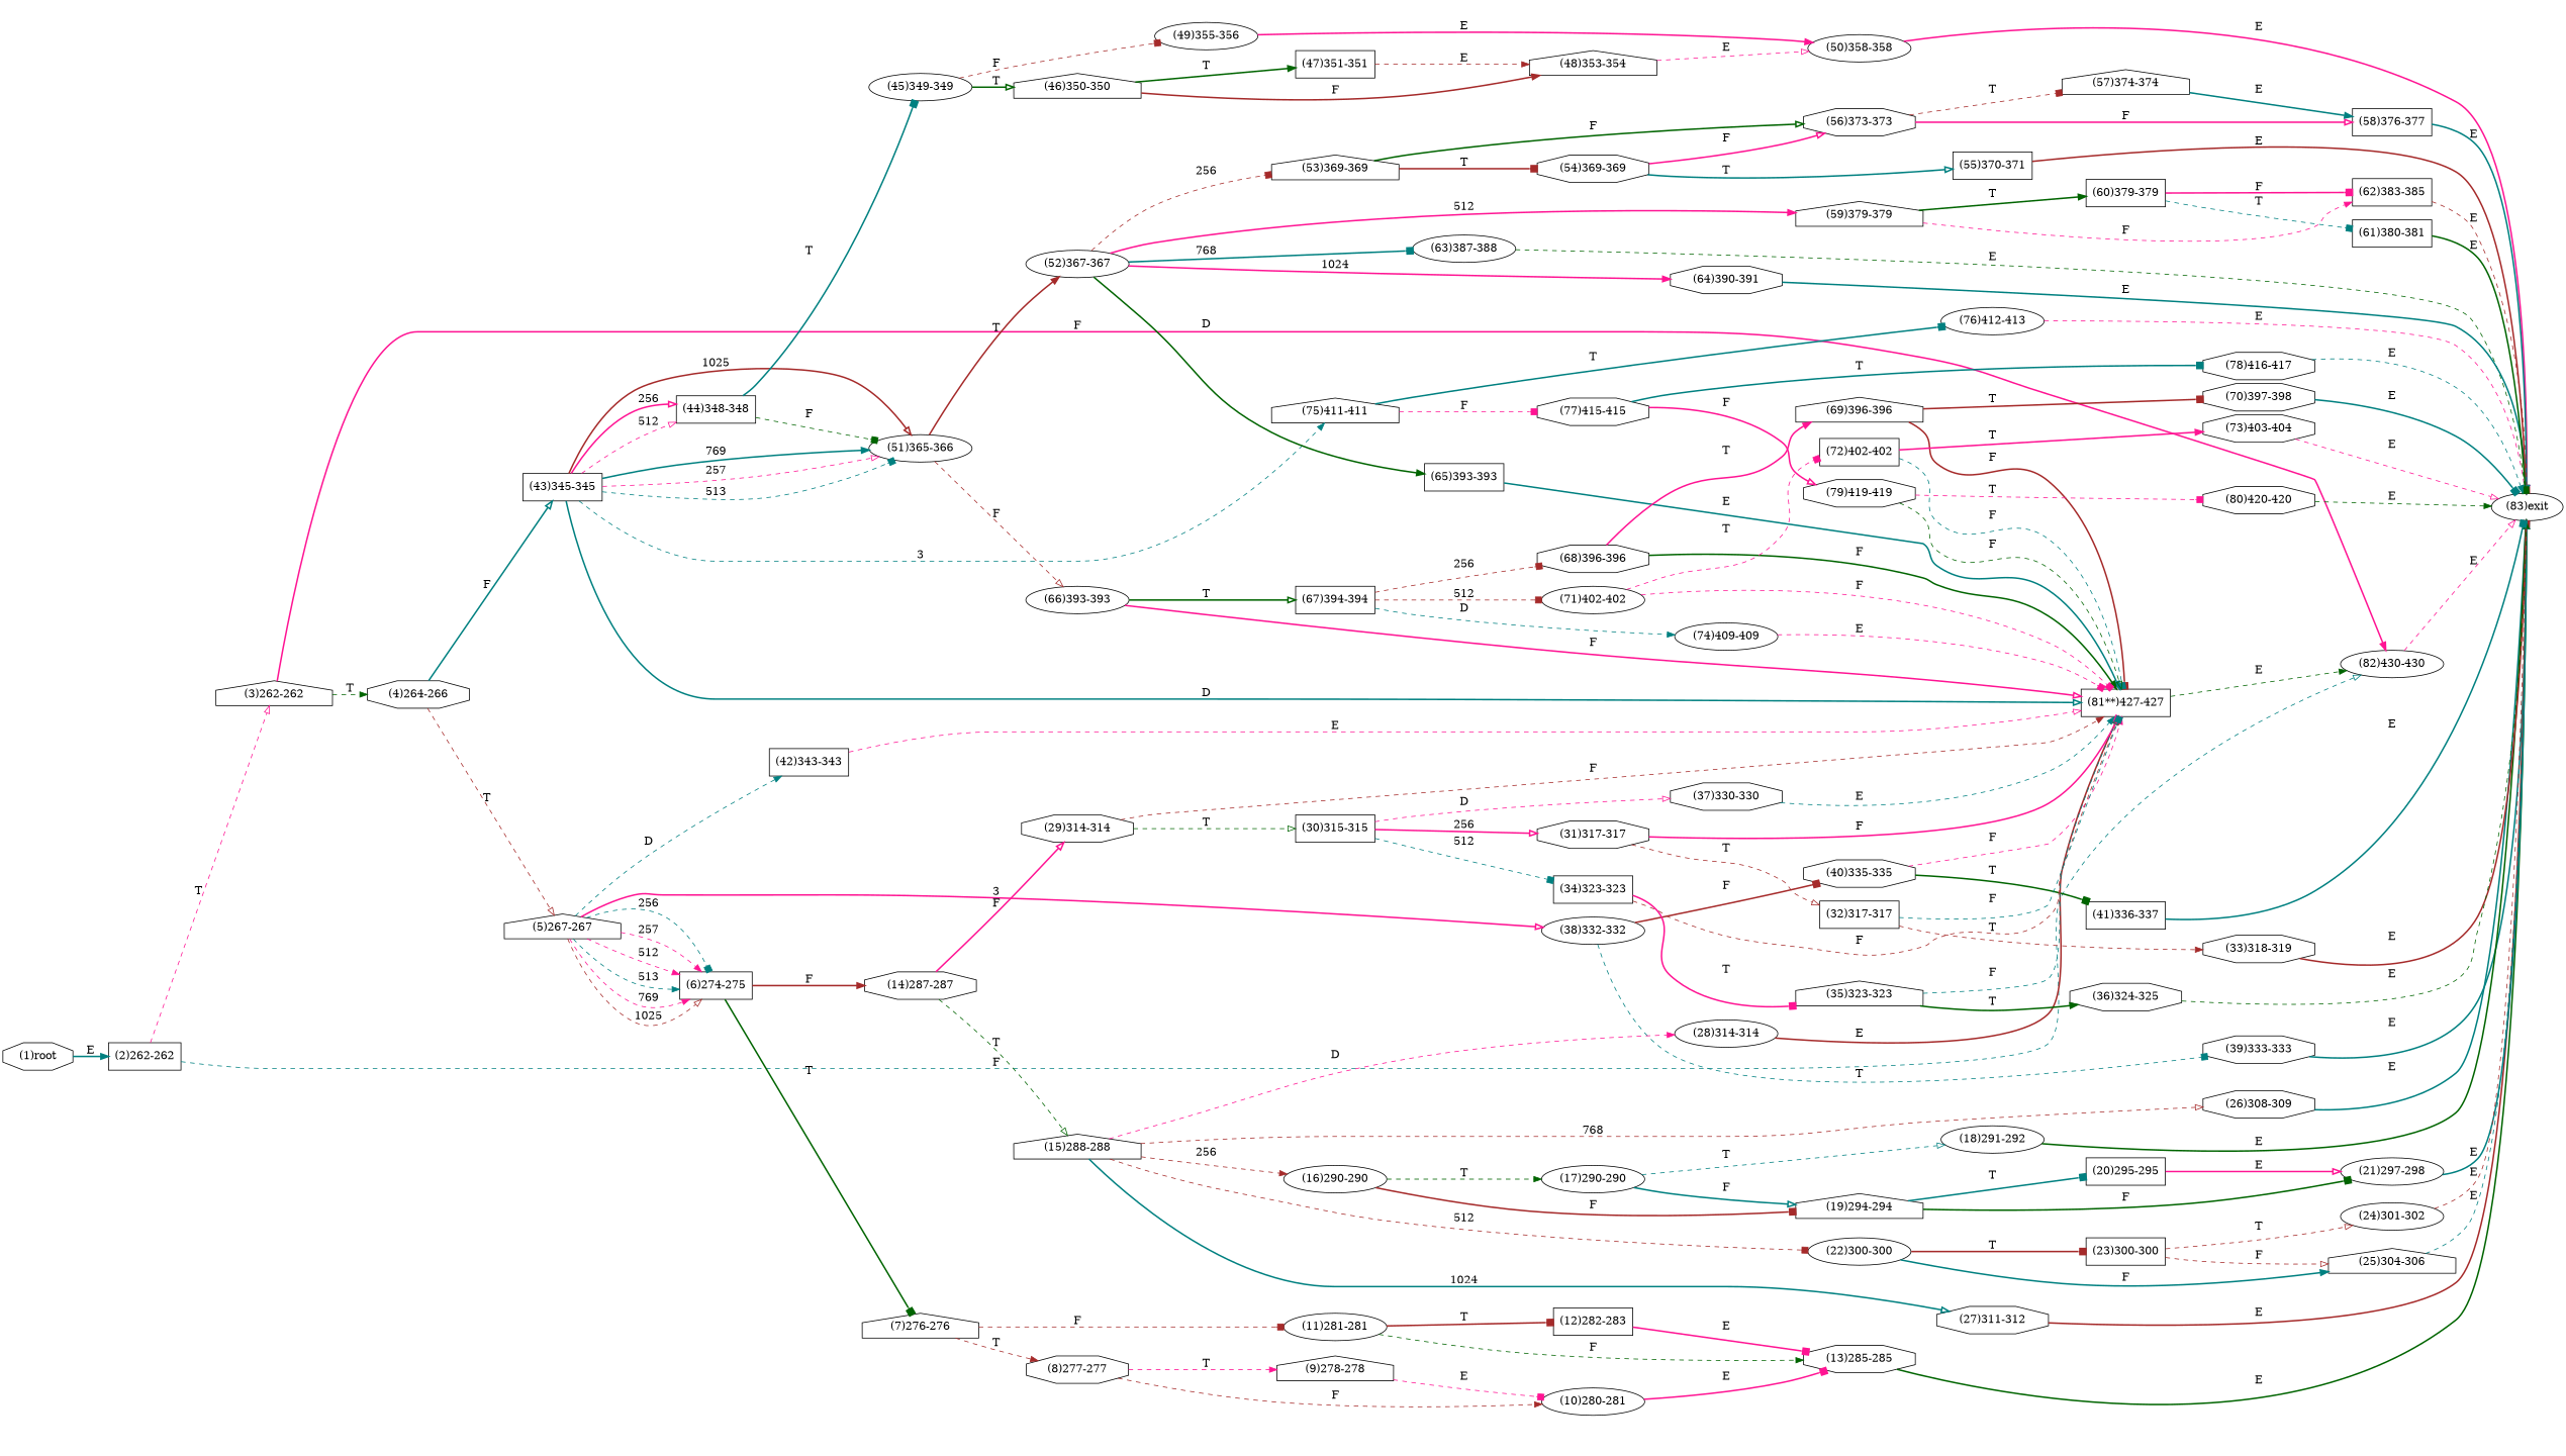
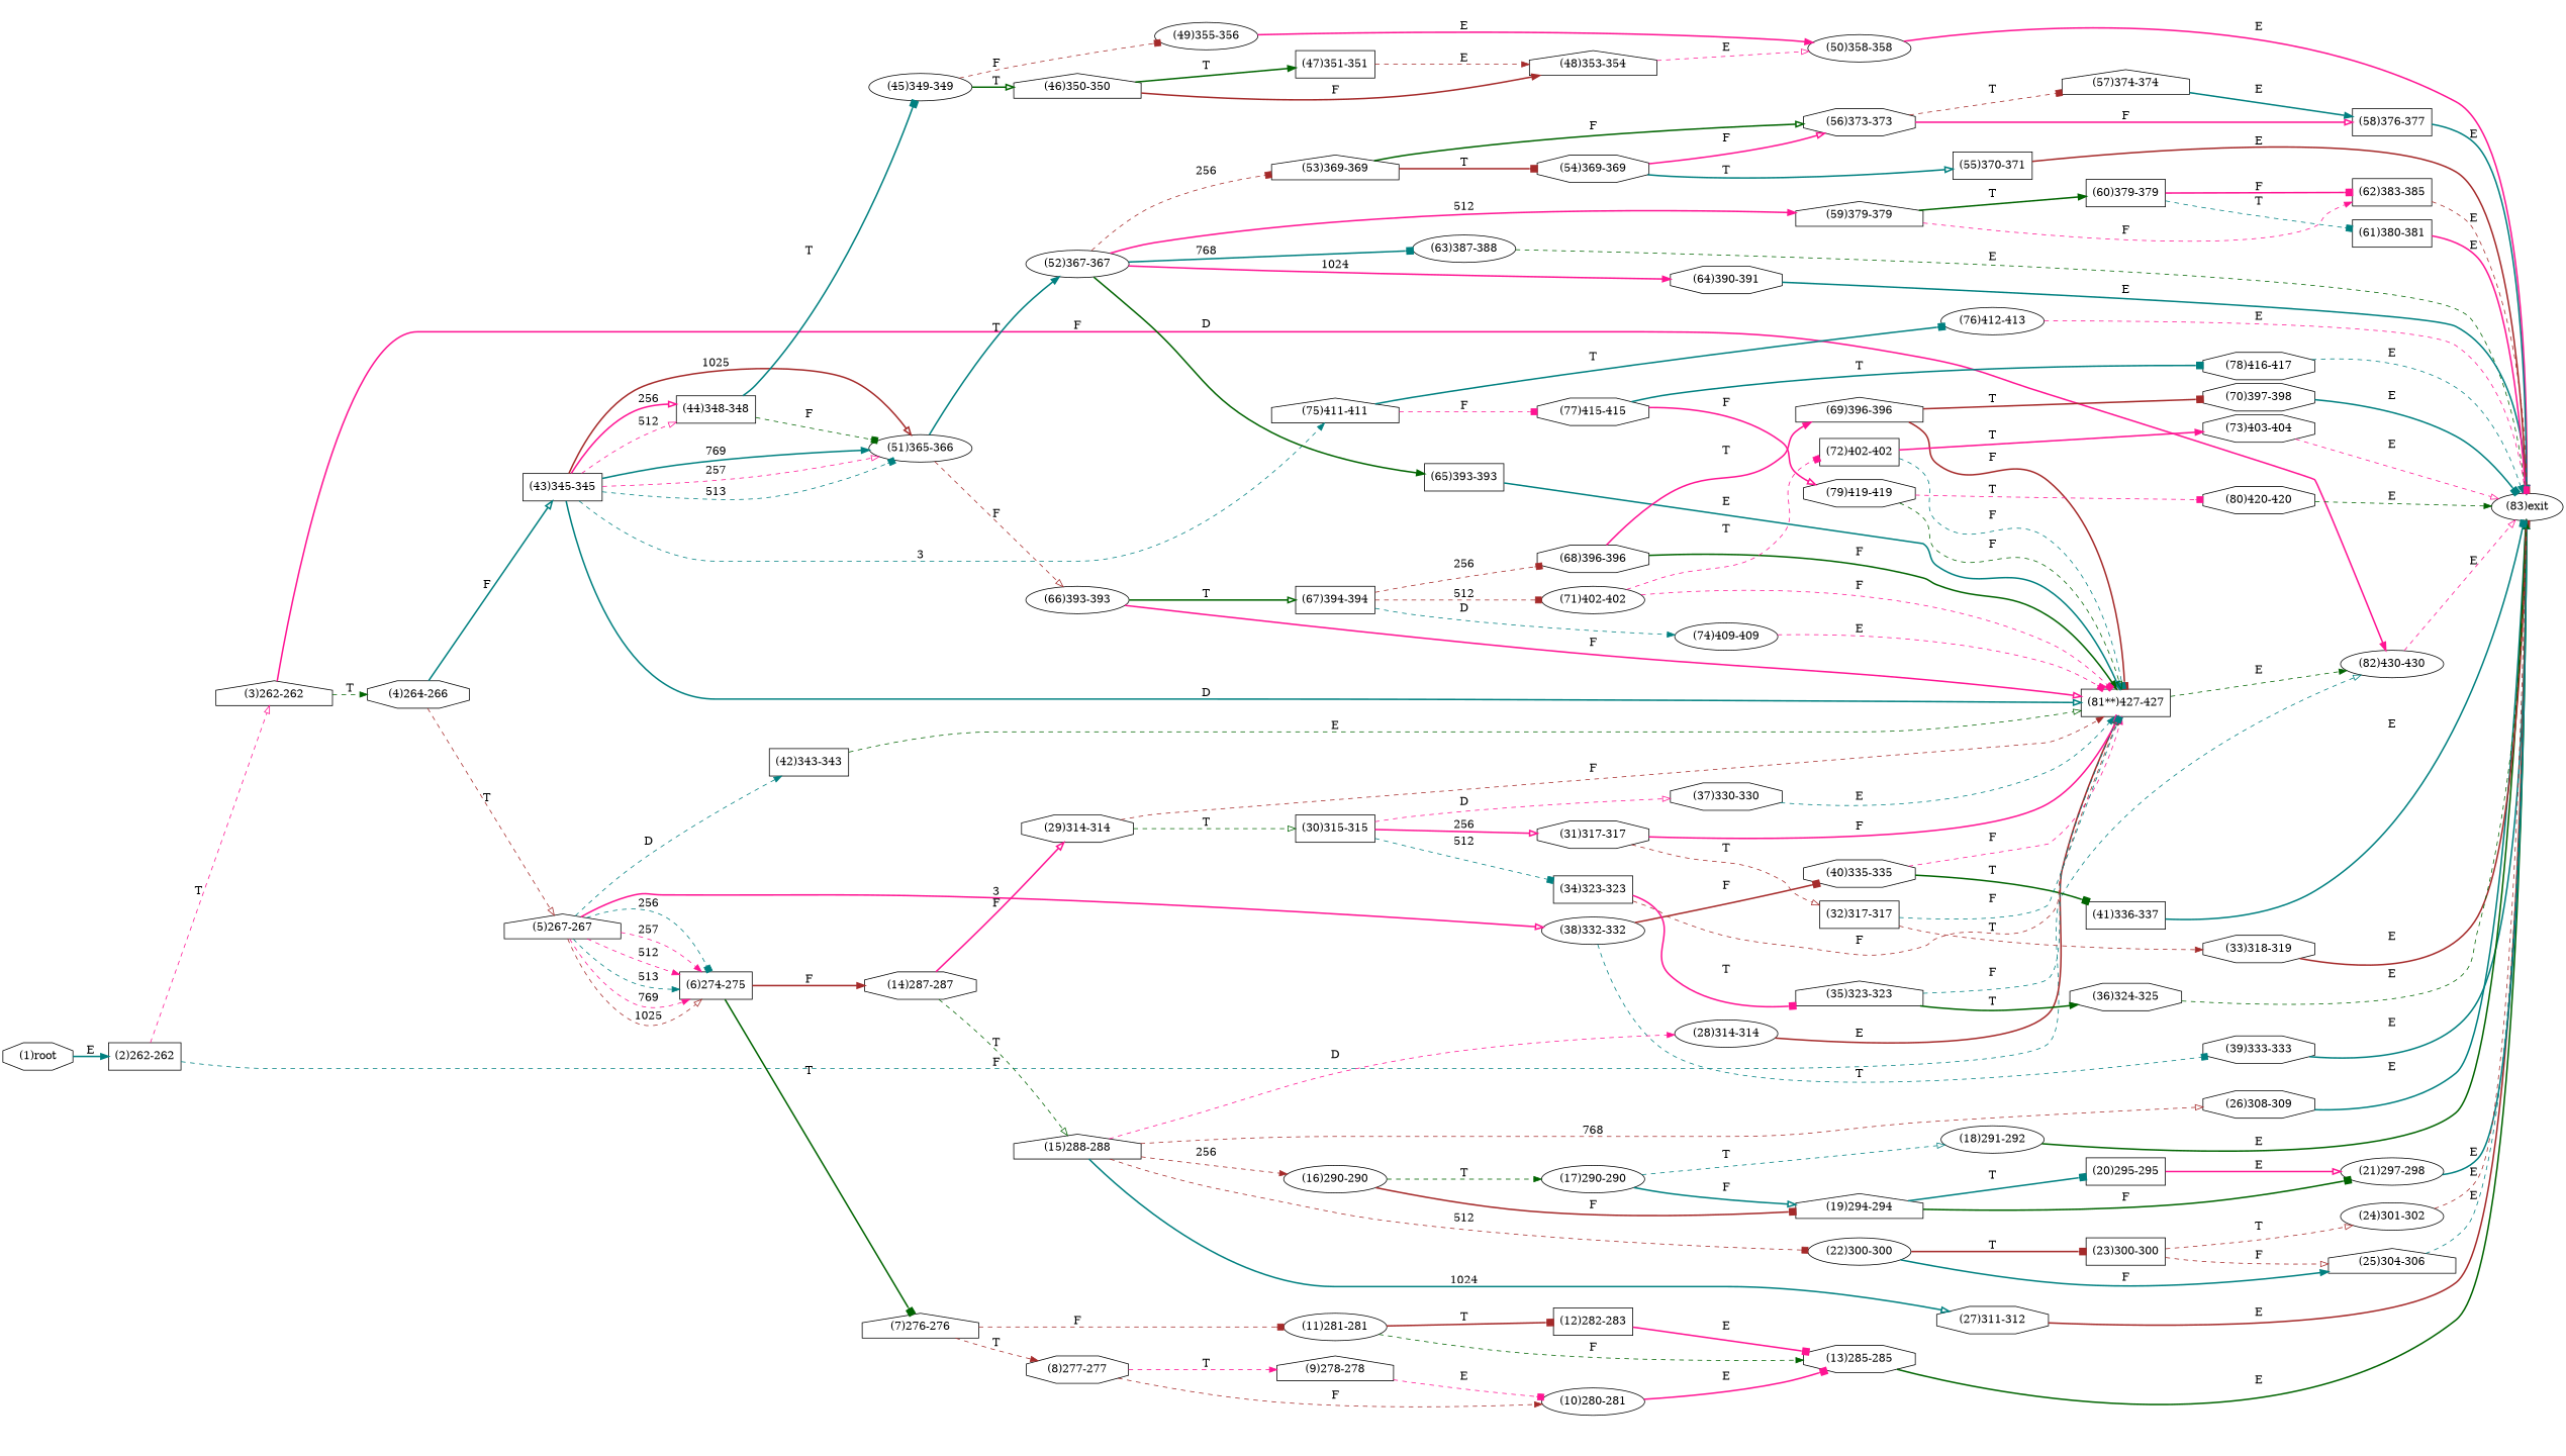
  digraph {
    rankdir=LR
    node [shape=octagon]
    edge [arrowhead=normal color=deeppink style=dashed]
    n1 [label="(1)root"]
    n2 [label="(2)262-262" shape=box]
    n3 [label="(3)262-262" shape=house]
    n4 [label="(82)430-430" shape=ellipse]
    n5 [label="(4)264-266"]
    n6 [label="(83)exit" shape=ellipse]
    n7 [label="(5)267-267" shape=house]
    n8 [label="(43)345-345" shape=box]
    n9 [label="(6)274-275" shape=box]
    n10 [label="(38)332-332" shape=ellipse]
    n11 [label="(42)343-343" shape=box]
    n12 [label="(81**)427-427" shape=box]
    n13 [label="(44)348-348" shape=box]
    n14 [label="(51)365-366" shape=ellipse]
    n15 [label="(75)411-411" shape=house]
    n16 [label="(7)276-276" shape=house]
    n17 [label="(14)287-287"]
    n18 [label="(39)333-333"]
    n19 [label="(40)335-335"]
    n20 [label="(8)277-277"]
    n21 [label="(11)281-281" shape=ellipse]
    n22 [label="(15)288-288" shape=house]
    n23 [label="(29)314-314"]
    n24 [label="(9)278-278" shape=house]
    n25 [label="(10)280-281" shape=ellipse]
    n26 [label="(13)285-285"]
    n27 [label="(12)282-283" shape=box]
    n28 [label="(16)290-290" shape=ellipse]
    n29 [label="(22)300-300" shape=ellipse]
    n30 [label="(27)311-312"]
    n31 [label="(26)308-309"]
    n32 [label="(28)314-314" shape=ellipse]
    n33 [label="(30)315-315" shape=box]
    n34 [label="(17)290-290" shape=ellipse]
    n35 [label="(19)294-294" shape=house]
    n36 [label="(23)300-300" shape=box]
    n37 [label="(25)304-306" shape=house]
    n38 [label="(18)291-292" shape=ellipse]
    n39 [label="(21)297-298" shape=ellipse]
    n40 [label="(20)295-295" shape=box]
    n41 [label="(24)301-302" shape=ellipse]
    n42 [label="(31)317-317"]
    n43 [label="(34)323-323" shape=box]
    n44 [label="(37)330-330"]
    n45 [label="(32)317-317" shape=box]
    n46 [label="(33)318-319"]
    n47 [label="(35)323-323" shape=house]
    n48 [label="(36)324-325"]
    n49 [label="(41)336-337" shape=box]
    n50 [label="(45)349-349" shape=ellipse]
    n51 [label="(52)367-367" shape=ellipse]
    n52 [label="(66)393-393" shape=ellipse]
    n53 [label="(76)412-413" shape=ellipse]
    n54 [label="(77)415-415"]
    n55 [label="(46)350-350" shape=house]
    n56 [label="(47)351-351" shape=box]
    n57 [label="(48)353-354" shape=house]
    n58 [label="(50)358-358" shape=ellipse]
    n59 [label="(49)355-356" shape=ellipse]
    n60 [label="(53)369-369" shape=house]
    n61 [label="(59)379-379" shape=house]
    n62 [label="(63)387-388" shape=ellipse]
    n63 [label="(64)390-391"]
    n64 [label="(65)393-393" shape=box]
    n65 [label="(67)394-394" shape=box]
    n66 [label="(55)370-371" shape=box]
    n67 [label="(54)369-369"]
    n68 [label="(56)373-373"]
    n69 [label="(58)376-377" shape=box]
    n70 [label="(57)374-374" shape=house]
    n71 [label="(62)383-385" shape=box]
    n72 [label="(60)379-379" shape=box]
    n73 [label="(61)380-381" shape=box]
    n74 [label="(68)396-396"]
    n75 [label="(69)396-396" shape=house]
    n76 [label="(70)397-398"]
    n77 [label="(71)402-402" shape=ellipse]
    n78 [label="(72)402-402" shape=box]
    n79 [label="(73)403-404"]
    n80 [label="(74)409-409" shape=ellipse]
    n81 [label="(78)416-417"]
    n82 [label="(79)419-419"]
    n83 [label="(80)420-420"]
    n1 -> n2 [color=teal label=E style=bold]
    n2 -> n3 [arrowhead=onormal label=T]
    n2 -> n4 [arrowhead=onormal color=teal label=F]
    n3 -> n4 [label=F style=bold]
    n3 -> n5 [color=darkgreen label=T]
    n4 -> n6 [arrowhead=onormal label=E]
    n5 -> n7 [arrowhead=onormal color=brown label=T]
    n5 -> n8 [arrowhead=onormal color=teal label=F style=bold]
    n7 -> n9 [arrowhead=box color=teal label=256]
    n7 -> n9 [label=257]
    n7 -> n9 [label=512]
    n7 -> n9 [color=teal label=513]
    n7 -> n9 [label=769]
    n7 -> n9 [arrowhead=onormal color=brown label=1025]
    n7 -> n10 [arrowhead=onormal label=3 style=bold]
    n7 -> n11 [color=teal label=D]
    n8 -> n12 [arrowhead=onormal color=teal label=D style=bold]
    n8 -> n13 [arrowhead=onormal label=256 style=bold]
    n8 -> n13 [arrowhead=onormal label=512]
    n8 -> n14 [arrowhead=onormal label=257]
    n8 -> n14 [arrowhead=box color=teal label=513]
    n8 -> n14 [color=teal label=769 style=bold]
    n8 -> n14 [arrowhead=onormal color=brown label=1025 style=bold]
    n8 -> n15 [color=teal label=3]
    n9 -> n16 [arrowhead=box color=darkgreen label=T style=bold]
    n9 -> n17 [color=brown label=F style=bold]
    n10 -> n18 [arrowhead=box color=teal label=T]
    n10 -> n19 [arrowhead=box color=brown label=F style=bold]
-   n11 -> n12 [arrowhead=onormal label=E]
+   n11 -> n12 [arrowhead=onormal color=darkgreen label=E]
    n12 -> n4 [color=darkgreen label=E]
    n13 -> n14 [arrowhead=box color=darkgreen label=F]
    n13 -> n50 [arrowhead=box color=teal label=T style=bold]
-   n14 -> n51 [color=brown label=T style=bold]
+   n14 -> n51 [color=teal label=T style=bold]
    n14 -> n52 [arrowhead=onormal color=brown label=F]
    n15 -> n53 [arrowhead=box color=teal label=T style=bold]
    n15 -> n54 [arrowhead=box label=F]
    n16 -> n20 [color=brown label=T]
    n16 -> n21 [arrowhead=box color=brown label=F]
    n17 -> n22 [arrowhead=onormal color=darkgreen label=T]
    n17 -> n23 [arrowhead=onormal label=F style=bold]
    n18 -> n6 [color=teal label=E style=bold]
    n19 -> n12 [label=F]
    n19 -> n49 [arrowhead=box color=darkgreen label=T style=bold]
    n20 -> n24 [label=T]
    n20 -> n25 [color=brown label=F]
    n21 -> n26 [color=darkgreen label=F]
    n21 -> n27 [arrowhead=box color=brown label=T style=bold]
    n22 -> n28 [color=brown label=256]
    n22 -> n29 [arrowhead=box color=brown label=512]
    n22 -> n30 [arrowhead=onormal color=teal label=1024 style=bold]
    n22 -> n31 [arrowhead=onormal color=brown label=768]
    n22 -> n32 [label=D]
    n23 -> n12 [color=brown label=F]
    n23 -> n33 [arrowhead=onormal color=darkgreen label=T]
    n24 -> n25 [arrowhead=box label=E]
    n25 -> n26 [arrowhead=box label=E style=bold]
    n26 -> n6 [color=darkgreen label=E style=bold]
    n27 -> n26 [arrowhead=box label=E style=bold]
    n28 -> n34 [color=darkgreen label=T]
    n28 -> n35 [arrowhead=box color=brown label=F style=bold]
    n29 -> n36 [arrowhead=box color=brown label=T style=bold]
    n29 -> n37 [color=teal label=F style=bold]
    n30 -> n6 [color=brown label=E style=bold]
    n31 -> n6 [arrowhead=box color=teal label=E style=bold]
    n32 -> n12 [arrowhead=onormal color=brown label=E style=bold]
    n33 -> n42 [arrowhead=onormal label=256 style=bold]
    n33 -> n43 [arrowhead=box color=teal label=512]
    n33 -> n44 [arrowhead=onormal label=D]
    n34 -> n35 [arrowhead=onormal color=teal label=F style=bold]
    n34 -> n38 [arrowhead=onormal color=teal label=T]
    n35 -> n39 [arrowhead=box color=darkgreen label=F style=bold]
    n35 -> n40 [arrowhead=box color=teal label=T style=bold]
    n36 -> n37 [arrowhead=onormal color=brown label=F]
    n36 -> n41 [arrowhead=onormal color=brown label=T]
    n37 -> n6 [arrowhead=box color=teal label=E]
    n38 -> n6 [color=darkgreen label=E style=bold]
    n39 -> n6 [color=teal label=E style=bold]
    n40 -> n39 [arrowhead=onormal label=E style=bold]
    n41 -> n6 [arrowhead=box color=brown label=E]
    n42 -> n12 [arrowhead=box label=F style=bold]
    n42 -> n45 [arrowhead=onormal color=brown label=T]
    n43 -> n12 [arrowhead=onormal color=brown label=F]
    n43 -> n47 [arrowhead=box label=T style=bold]
    n44 -> n12 [color=teal label=E]
    n45 -> n12 [arrowhead=box color=teal label=F]
    n45 -> n46 [color=brown label=T]
    n46 -> n6 [arrowhead=box color=brown label=E style=bold]
    n47 -> n12 [arrowhead=onormal color=teal label=F]
    n47 -> n48 [color=darkgreen label=T style=bold]
    n48 -> n6 [color=darkgreen label=E]
    n49 -> n6 [arrowhead=box color=teal label=E style=bold]
    n50 -> n55 [arrowhead=onormal color=darkgreen label=T style=bold]
    n50 -> n59 [arrowhead=box color=brown label=F]
    n51 -> n60 [arrowhead=box color=brown label=256]
    n51 -> n61 [label=512 style=bold]
    n51 -> n62 [arrowhead=box color=teal label=768 style=bold]
    n51 -> n63 [label=1024 style=bold]
    n51 -> n64 [color=darkgreen label=D style=bold]
    n52 -> n12 [arrowhead=onormal label=F style=bold]
    n52 -> n65 [arrowhead=onormal color=darkgreen label=T style=bold]
    n53 -> n6 [arrowhead=onormal label=E]
    n54 -> n81 [arrowhead=box color=teal label=T style=bold]
    n54 -> n82 [arrowhead=onormal label=F style=bold]
    n55 -> n56 [color=darkgreen label=T style=bold]
    n55 -> n57 [color=brown label=F style=bold]
    n56 -> n57 [color=brown label=E]
    n57 -> n58 [arrowhead=onormal label=E]
    n58 -> n6 [arrowhead=onormal label=E style=bold]
    n59 -> n58 [label=E style=bold]
    n60 -> n67 [arrowhead=box color=brown label=T style=bold]
    n60 -> n68 [arrowhead=onormal color=darkgreen label=F style=bold]
    n61 -> n71 [label=F]
    n61 -> n72 [color=darkgreen label=T style=bold]
    n62 -> n6 [color=darkgreen label=E]
    n63 -> n6 [arrowhead=onormal color=teal label=E style=bold]
    n64 -> n12 [color=teal label=E style=bold]
    n65 -> n74 [arrowhead=box color=brown label=256]
    n65 -> n77 [arrowhead=box color=brown label=512]
    n65 -> n80 [color=teal label=D]
    n66 -> n6 [arrowhead=onormal color=brown label=E style=bold]
    n67 -> n66 [arrowhead=onormal color=teal label=T style=bold]
    n67 -> n68 [arrowhead=onormal label=F style=bold]
    n68 -> n69 [arrowhead=onormal label=F style=bold]
    n68 -> n70 [arrowhead=box color=brown label=T]
    n69 -> n6 [color=teal label=E style=bold]
    n70 -> n69 [color=teal label=E style=bold]
    n71 -> n6 [arrowhead=box color=brown label=E]
    n72 -> n71 [arrowhead=box label=F style=bold]
    n72 -> n73 [arrowhead=box color=teal label=T]
-   n73 -> n6 [arrowhead=box color=darkgreen label=E style=bold]
+   n73 -> n6 [arrowhead=box label=E style=bold]
    n74 -> n12 [color=darkgreen label=F style=bold]
    n74 -> n75 [label=T style=bold]
    n75 -> n12 [arrowhead=box color=brown label=F style=bold]
    n75 -> n76 [arrowhead=box color=brown label=T style=bold]
    n76 -> n6 [arrowhead=box color=teal label=E style=bold]
    n77 -> n12 [arrowhead=box label=F]
    n77 -> n78 [arrowhead=box label=T]
    n78 -> n12 [arrowhead=box color=teal label=F]
    n78 -> n79 [label=T style=bold]
    n79 -> n6 [arrowhead=onormal label=E]
    n80 -> n12 [arrowhead=box label=E]
    n81 -> n6 [color=teal label=E]
    n82 -> n12 [arrowhead=onormal color=darkgreen label=F]
    n82 -> n83 [arrowhead=box label=T]
    n83 -> n6 [color=darkgreen label=E]
  }
